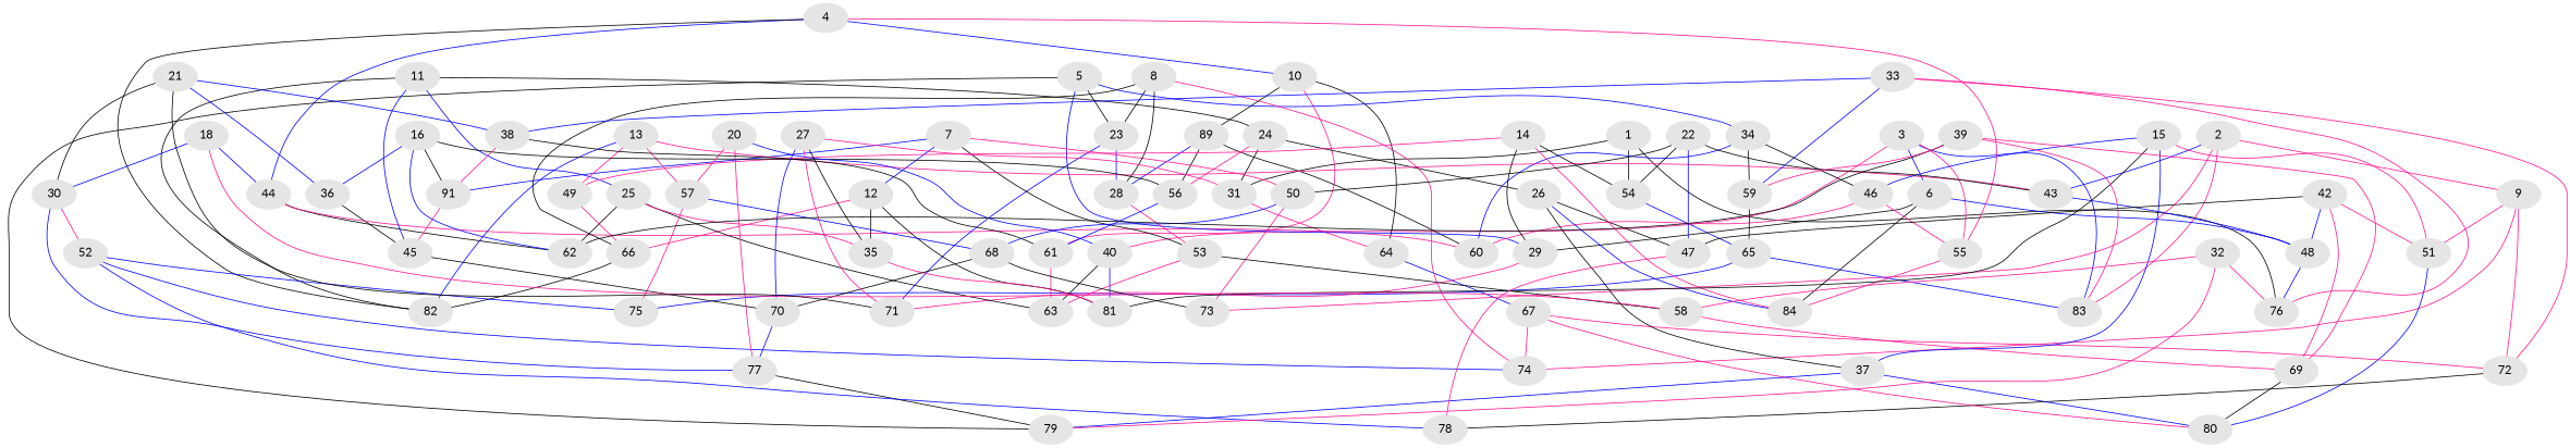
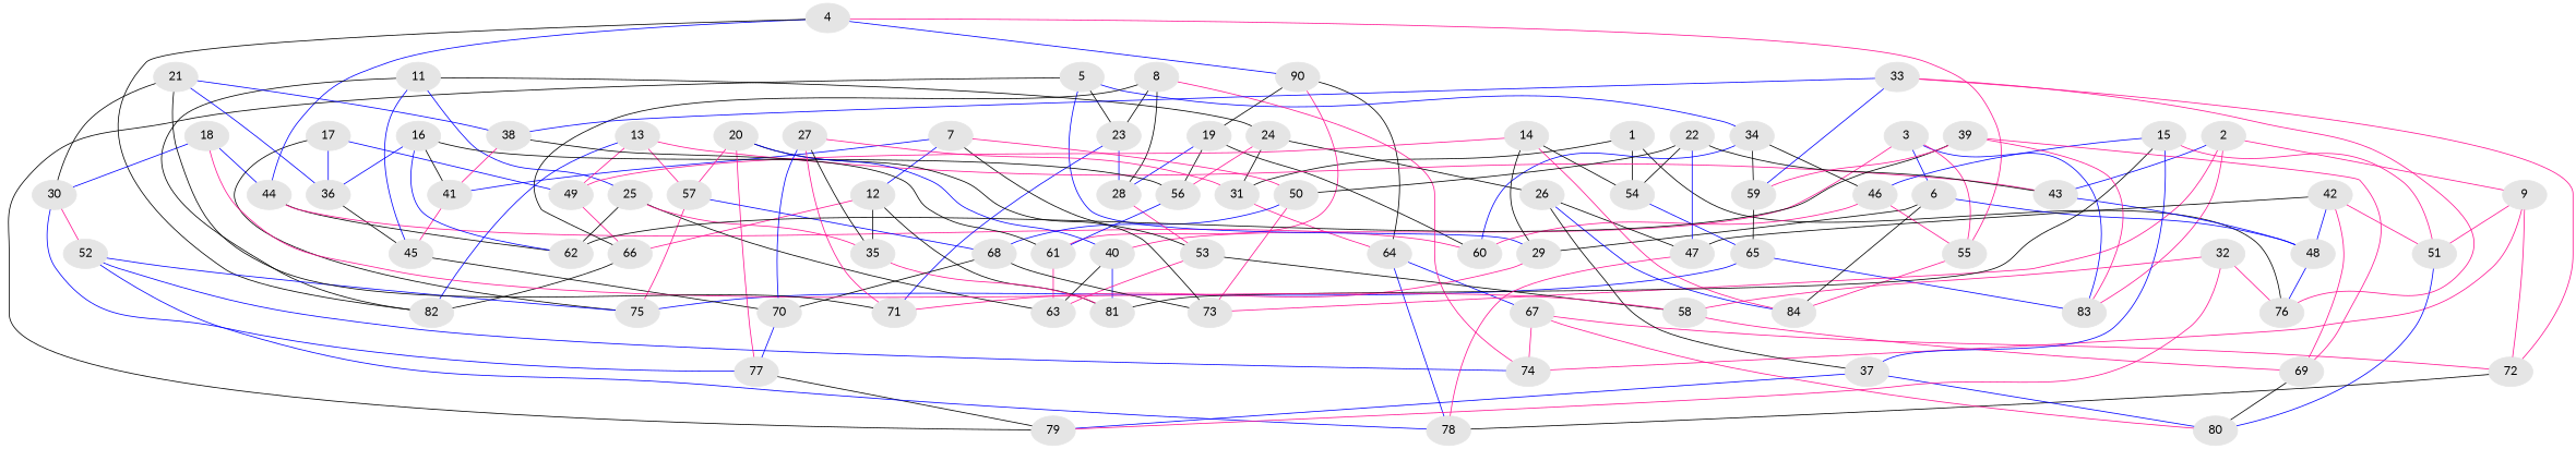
  graph {
    fontname=Lato
    node [color=gray90 fontname=Lato style=filled]
    edge [color=deeppink fontname=Lato]
    1
    31
    54
    76
+   17
    49
    36
    75
    64
    65
    2
    9
    43
    73
    83
    74
    51
    72
    48
    3
    6
    40
    55
    29
    84
    81
    63
    4
-   10
+   10 [label=90]
    44
    82
-   19 [label=89]
+   19
    61
    62
    60
    5
    23
    34
    79
    28
    71
    46
    59
    7
    12
-   41 [label=91]
+   41
    50
    53
    66
    35
    45
    68
    58
    8
    80
    78
    56
    67
    11
    24
    25
    26
    70
    13
    57
    14
    15
    37
    16
    18
    30
    77
    52
    32
    69
    20
    21
    38
    22
    47
    27
    33
    39
    42
    1 -- 31 [color=black]
    1 -- 54 [color=black]
    1 -- 76 [color=black]
    31 -- 64
    54 -- 65 [color=blue]
+   17 -- 49 [color=blue]
+   17 -- 36 [color=blue]
+   17 -- 75 [color=black]
    49 -- 66
    36 -- 45 [color=black]
+   64 -- 78 [color=blue]
    64 -- 67 [color=blue]
    65 -- 75 [color=blue]
    65 -- 83 [color=blue]
    2 -- 9
    2 -- 43 [color=blue]
    2 -- 73
    2 -- 83
    9 -- 74
    9 -- 51
    9 -- 72
    43 -- 48 [color=blue]
    51 -- 80 [color=blue]
    72 -- 78 [color=black]
    48 -- 76 [color=blue]
    3 -- 83 [color=blue]
    3 -- 6 [color=blue]
    3 -- 40
    3 -- 55
    6 -- 48 [color=blue]
    6 -- 29 [color=black]
    6 -- 84 [color=black]
    40 -- 81 [color=blue]
    40 -- 63 [color=black]
    55 -- 84
    29 -- 71
    4 -- 55
    4 -- 10 [color=blue]
    4 -- 44 [color=blue]
    4 -- 82 [color=black]
    10 -- 64 [color=black]
    10 -- 19 [color=black]
    10 -- 61
    44 -- 62 [color=black]
    44 -- 60
    19 -- 60 [color=black]
    19 -- 28 [color=blue]
    19 -- 56 [color=black]
    61 -- 63
    5 -- 29 [color=blue]
    5 -- 23 [color=black]
    5 -- 34 [color=blue]
    5 -- 79 [color=black]
    23 -- 28 [color=blue]
    23 -- 71 [color=blue]
    34 -- 60 [color=blue]
    34 -- 46 [color=black]
    34 -- 59 [color=black]
    28 -- 53
    46 -- 55
    46 -- 60
    59 -- 65 [color=black]
    7 -- 12 [color=blue]
    7 -- 41 [color=blue]
    7 -- 50
    7 -- 53 [color=black]
    12 -- 81 [color=black]
    12 -- 66
    12 -- 35 [color=black]
    41 -- 45
    50 -- 73
    50 -- 68 [color=blue]
    53 -- 63
    53 -- 58 [color=black]
    66 -- 82 [color=black]
    35 -- 81
    45 -- 70 [color=black]
    68 -- 73 [color=black]
    68 -- 70 [color=black]
    58 -- 69
    8 -- 74
    8 -- 23 [color=black]
    8 -- 28 [color=black]
    8 -- 66 [color=black]
    56 -- 61 [color=blue]
    67 -- 74
    67 -- 72
    67 -- 80
    11 -- 82 [color=black]
    11 -- 45 [color=blue]
    11 -- 24 [color=black]
    11 -- 25 [color=blue]
    24 -- 31 [color=black]
    24 -- 56
    24 -- 26 [color=black]
    25 -- 63 [color=black]
    25 -- 62 [color=black]
    25 -- 35
    26 -- 84 [color=blue]
    26 -- 37 [color=black]
    26 -- 47 [color=black]
    70 -- 77 [color=blue]
    13 -- 49
    13 -- 43
    13 -- 82 [color=blue]
    13 -- 57
    57 -- 75
    57 -- 68 [color=blue]
    14 -- 54 [color=black]
    14 -- 49
    14 -- 29 [color=black]
    14 -- 84
    15 -- 51
    15 -- 81 [color=black]
    15 -- 46 [color=blue]
    15 -- 37 [color=blue]
    37 -- 79 [color=blue]
    37 -- 80 [color=blue]
    16 -- 36 [color=blue]
    16 -- 62 [color=blue]
    16 -- 41 [color=black]
    16 -- 56 [color=black]
    18 -- 44 [color=blue]
    18 -- 58
    18 -- 30 [color=blue]
    30 -- 77 [color=blue]
    30 -- 52
    77 -- 79 [color=black]
    52 -- 75 [color=blue]
    52 -- 74 [color=blue]
    52 -- 78 [color=blue]
    32 -- 76
    32 -- 79
    32 -- 58
    69 -- 80 [color=black]
+   20 -- 73 [color=black]
    20 -- 40 [color=blue]
    20 -- 57
    20 -- 77
    21 -- 36 [color=blue]
    21 -- 71 [color=black]
    21 -- 30 [color=black]
    21 -- 38 [color=blue]
    38 -- 61 [color=black]
    38 -- 41
    22 -- 54 [color=black]
    22 -- 43 [color=black]
    22 -- 50 [color=black]
    22 -- 47 [color=blue]
    47 -- 78
    27 -- 31
    27 -- 71
    27 -- 35 [color=black]
    27 -- 70 [color=blue]
    33 -- 76
    33 -- 72
    33 -- 59 [color=blue]
    33 -- 38 [color=blue]
    39 -- 83
    39 -- 62 [color=black]
    39 -- 59
    39 -- 69
    42 -- 51
    42 -- 48 [color=blue]
    42 -- 69
    42 -- 47 [color=black]
  }
